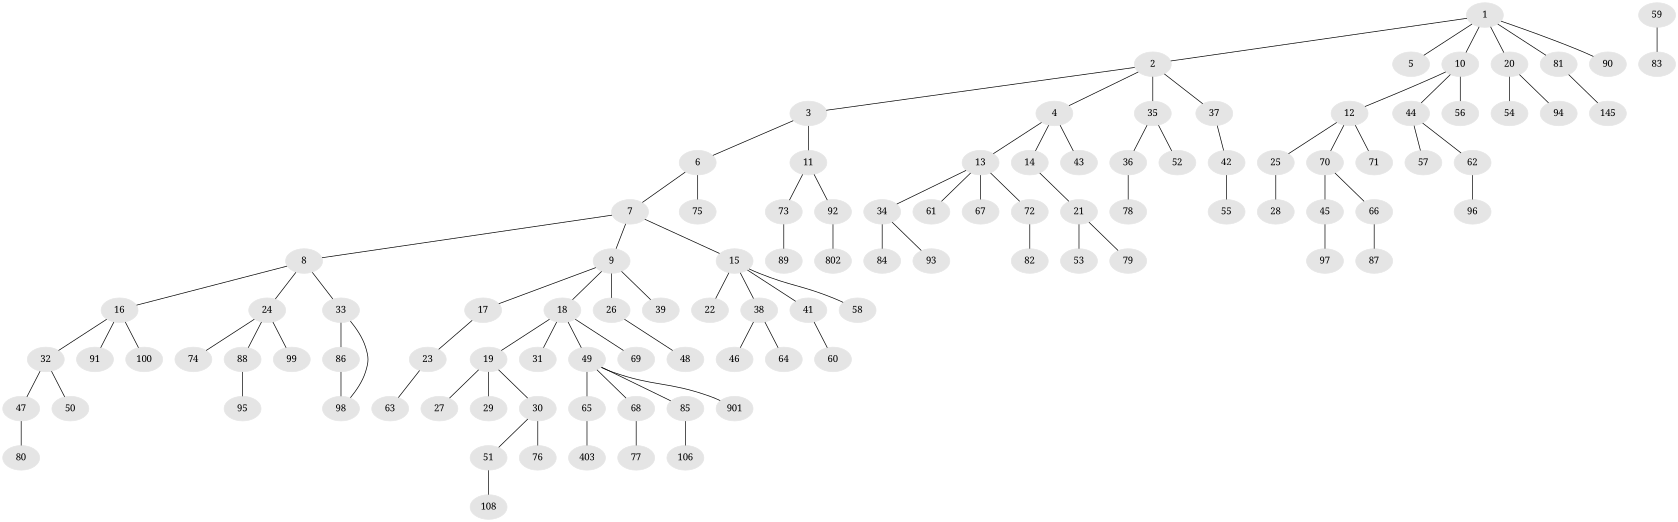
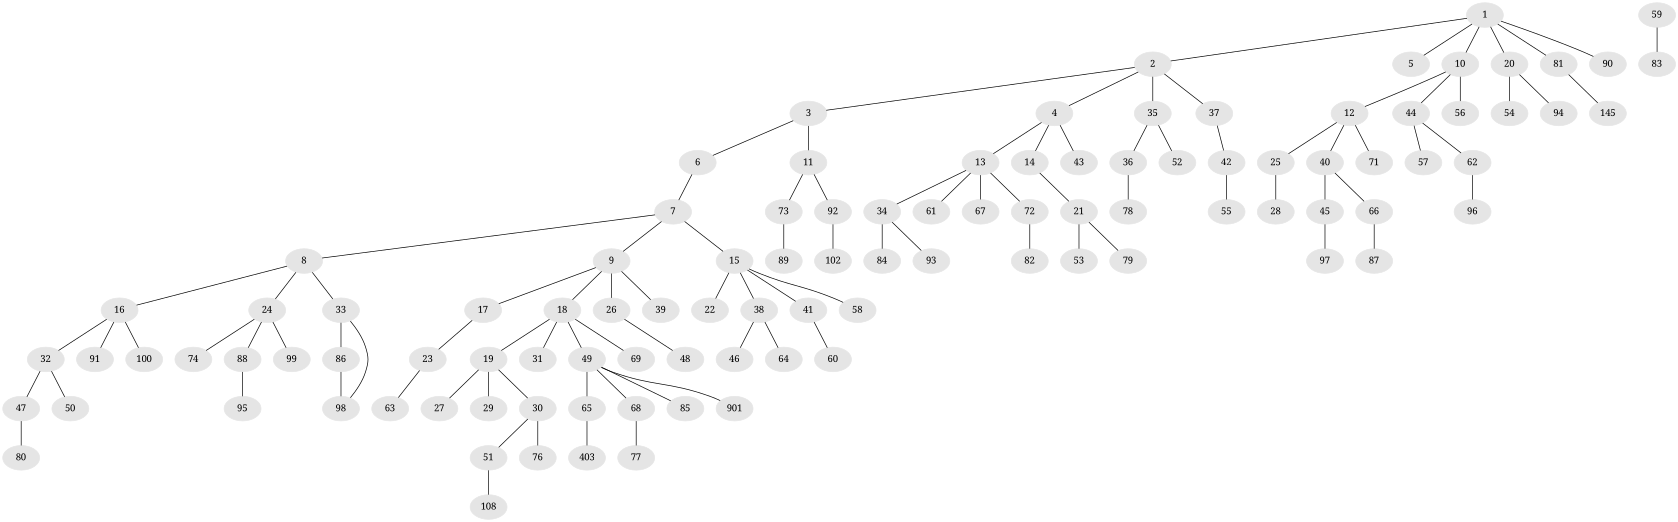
  graph {
    fontname="Noto Serif"
    node [color=gray90 fontname="Noto Serif" style=filled]
    edge [fontname="Noto Serif"]
    1
    2
    5
    10
    20
    81
    90
    3
    4
    35
    37
    12
    44
    56
    54
    94
    n17 [label=145]
    6
    11
    13
    14
    43
    36
    52
    42
    7
-   75
    73
    92
    34
    61
    67
    72
    21
    78
    8
    9
    15
    16
    24
    33
    17
    18
    26
    39
    22
    38
    41
    58
    32
    91
    100
    74
    88
    99
    86
    98
    23
    19
    31
    49
    69
    48
    25
-   40 [label=70]
+   40
    71
    57
    62
    89
-   102 [label=802]
+   102
    28
    45
    66
    84
    93
    82
    53
    79
    46
    64
    60
    47
    50
    63
    27
    29
    30
    65
    68
    85
    n91 [label=901]
    51
    76
    95
    n95 [label=108]
    80
    59
    83
    55
    97
    87
    96
    n103 [label=403]
    77
-   106
    1 -- 2
    1 -- 5
    1 -- 10
    1 -- 20
    1 -- 81
    1 -- 90
    2 -- 3
    2 -- 4
    2 -- 35
    2 -- 37
    10 -- 12
    10 -- 44
    10 -- 56
    20 -- 54
    20 -- 94
    81 -- n17
    3 -- 6
    3 -- 11
    4 -- 13
    4 -- 14
    4 -- 43
    35 -- 36
    35 -- 52
    37 -- 42
    12 -- 25
    12 -- 40
    12 -- 71
    44 -- 57
    44 -- 62
    6 -- 7
-   6 -- 75
    11 -- 73
    11 -- 92
    13 -- 34
    13 -- 61
    13 -- 67
    13 -- 72
    14 -- 21
    36 -- 78
    42 -- 55
    7 -- 8
    7 -- 9
    7 -- 15
    73 -- 89
    92 -- 102
    34 -- 84
    34 -- 93
    72 -- 82
    21 -- 53
    21 -- 79
    8 -- 16
    8 -- 24
    8 -- 33
    9 -- 17
    9 -- 18
    9 -- 26
    9 -- 39
    15 -- 22
    15 -- 38
    15 -- 41
    15 -- 58
    16 -- 32
    16 -- 91
    16 -- 100
    24 -- 74
    24 -- 88
    24 -- 99
    33 -- 86
    33 -- 98
    17 -- 23
    18 -- 19
    18 -- 31
    18 -- 49
    18 -- 69
    26 -- 48
    38 -- 46
    38 -- 64
    41 -- 60
    32 -- 47
    32 -- 50
    88 -- 95
    86 -- 98
    23 -- 63
    19 -- 27
    19 -- 29
    19 -- 30
    49 -- 65
    49 -- 68
    49 -- 85
    49 -- n91
    25 -- 28
    40 -- 45
    40 -- 66
    62 -- 96
    45 -- 97
    66 -- 87
    47 -- 80
    30 -- 51
    30 -- 76
    65 -- n103
    68 -- 77
-   85 -- 106
    51 -- n95
    59 -- 83
  }
